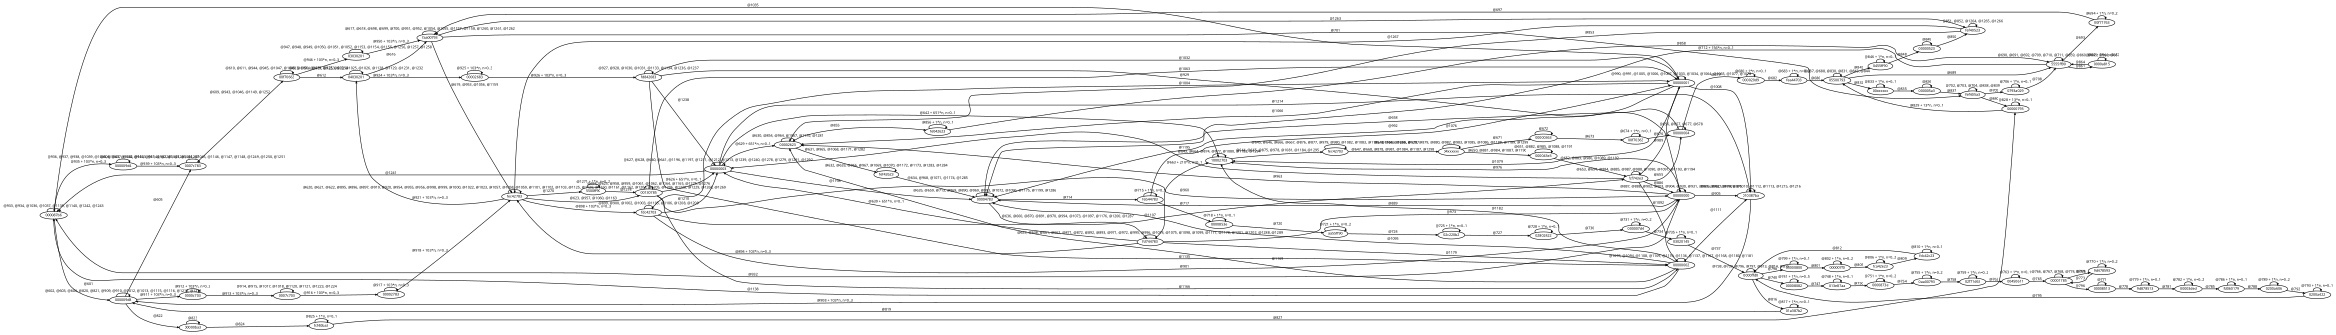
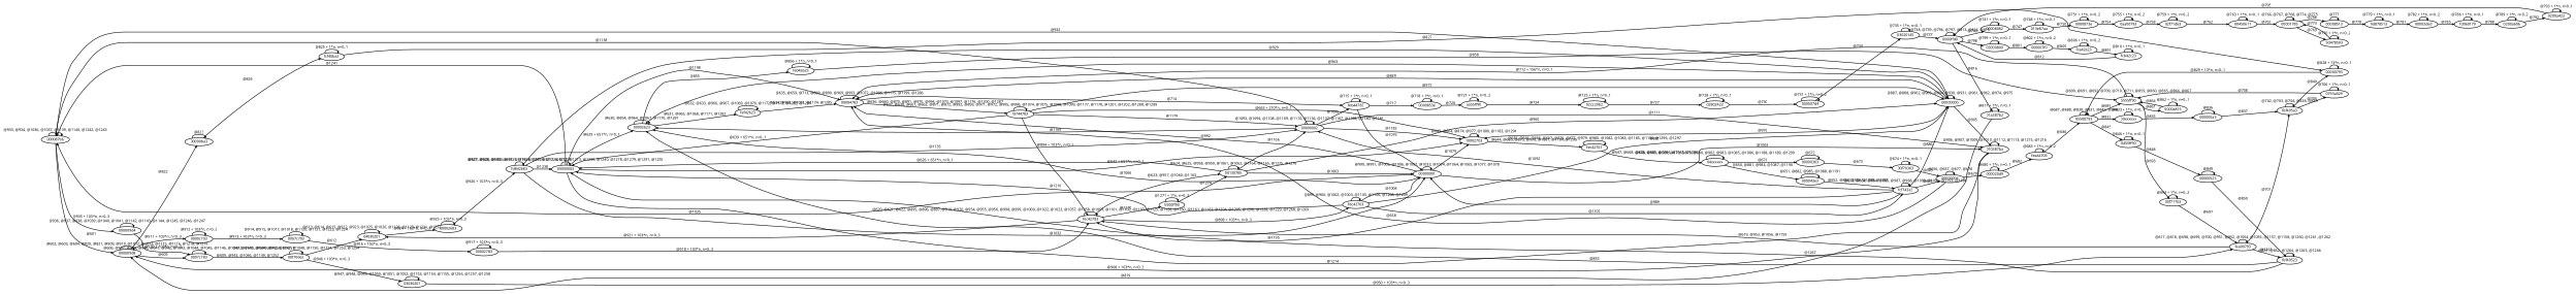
  digraph {
    fontname="Noto Sans"
    rankdir=LR
    node [fontname="Noto Sans" fontsize=20 penwidth=3 shape=oval style=rounded]
    edge [arrowsize=1 color=black fontname="Noto Sans" fontsize=20 penwidth=3 style=bold]
    "000087b6"
    "000009d8"
    "000009d4"
    "0007c783"
    "00000ba3"
    "0000c703"
    "00f70663"
    fcf40ba3
    "0007c703"
    04030201
    03030201
    faa00793
    00002683
    fec42783
    fef405a3
    fef40523
    fd842683
    00130785
    fdc42703
    "5500ff90"
    "0793a029"
    00000793
    00002623
    00000003
    00000000
    00000001
    00000002
    fcf743e3
    00004783
    n30 [label=10002703]
    "010387ba"
    fef42623
    fe042623
    fd744783
    feb44783
    fec42703
    "5555ff90"
    "0000853e"
    "04xxxxxx"
    "000043e3"
    00000363
    "00f70363"
    00000004
    "000020d9"
    fea44703
    05500793
    "00xxxxxx"
    "0455ff90"
    "00f71763"
    "0000a815"
    "000005a3"
    00000523
    aa55ff90
    "02c220b2"
    02802422
    "000007d4"
    03020145
    "0000ffd0"
    00008082
    03000800
    "01a387b2"
    "013e87aa"
    "000007f0"
    "0000873e"
    "0aa00793"
    "02f71d63"
    00450611
    00001785
    "9d478593"
    00008513
    "9d878513"
    "00003ded"
    fd060179
    "0200a606"
    "0200a422"
    fca42e23
    fcb42c23
    00002783
    "000087b6" -> "000087b6" [label="@933, @934, @1036, @1037, @1139, @1140, @1242, @1243"]
    "000087b6" -> "000009d8" [label="@601"]
    "000087b6" -> "000009d4" [label="@935 + 103*n, n=0..3"]
    "000009d8" -> "000009d8" [label="@602, @603, @604, @820, @821, @909, @910, @1012, @1013, @1115, @1116, @1218, @1219"]
    "000009d8" -> "0007c783" [label="@605"]
    "000009d8" -> "00000ba3" [label="@822"]
    "000009d8" -> "0000c703" [label="@911 + 103*n, n=0..3"]
    "000009d4" -> "000009d4" [label="@936, @937, @938, @1039, @1040, @1041, @1142, @1143, @1144, @1245, @1246, @1247"]
    "000009d4" -> "0007c783" [label="@939 + 103*n, n=0..3"]
    "0007c783" -> "0007c783" [label="@606, @607, @608, @940, @941, @942, @1043, @1044, @1045, @1146, @1147, @1148, @1249, @1250, @1251"]
    "0007c783" -> "00f70663" [label="@609, @943, @1046, @1149, @1252"]
    "00000ba3" -> "00000ba3" [label="@823"]
    "00000ba3" -> fcf40ba3 [label="@824"]
    "0000c703" -> "0000c703" [label="@912 + 103*n, n=0..3"]
    "0000c703" -> "0007c703" [label="@913 + 103*n, n=0..3"]
    "00f70663" -> "00f70663" [label="@610, @611, @944, @945, @1047, @1048, @1150, @1151, @1253, @1254"]
    "00f70663" -> 04030201 [label="@612"]
    "00f70663" -> 03030201 [label="@946 + 103*n, n=0..3"]
    fcf40ba3 -> fcf40ba3 [label="@825 + 1*n, n=0..1"]
    fcf40ba3 -> 00000793 [label="@827"]
    "0007c703" -> "0007c703" [label="@914, @915, @1017, @1018, @1120, @1121, @1223, @1224"]
    "0007c703" -> 00002783 [label="@916 + 103*n, n=0..3"]
    04030201 -> 04030201 [label="@613, @614, @615, @922, @923, @1025, @1026, @1128, @1129, @1231, @1232"]
-   04030201 -> faa00793 [label="@616"]
    04030201 -> 00002683 [label="@924 + 103*n, n=0..3"]
    03030201 -> 03030201 [label="@947, @948, @949, @1050, @1051, @1052, @1153, @1154, @1155, @1256, @1257, @1258"]
    03030201 -> faa00793 [label="@950 + 103*n, n=0..3"]
    faa00793 -> faa00793 [label="@617, @618, @698, @699, @700, @951, @952, @1054, @1055, @1157, @1158, @1260, @1261, @1262"]
    faa00793 -> fec42783 [label="@619, @953, @1056, @1159"]
    faa00793 -> fef405a3 [label="@701"]
    faa00793 -> fef40523 [label="@1263"]
    00002683 -> 00002683 [label="@925 + 103*n, n=0..3"]
    00002683 -> fd842683 [label="@926 + 103*n, n=0..3"]
    fec42783 -> 04030201 [label="@921 + 103*n, n=0..3"]
    fec42783 -> fec42783 [label="@620, @621, @622, @895, @896, @897, @919, @920, @954, @955, @956, @998, @999, @1000, @1022, @1023, @1057, @1058, @1059, @1101, @1102, @1103, @1125, @1126, @1160, @1161, @1162, @1204, @1205, @1206, @1228, @1229, @1268, @1269"]
    fec42783 -> 00130785 [label="@623, @957, @1060, @1163"]
    fec42783 -> fdc42703 [label="@898 + 103*n, n=0..3"]
    fec42783 -> "5500ff90" [label="@1270"]
    fef405a3 -> fef405a3 [label="@702, @703, @704, @838, @839"]
    fef405a3 -> "0793a029" [label="@705"]
    fef405a3 -> 00000793 [label="@840"]
    fef40523 -> fec42783 [label="@1267"]
    fef40523 -> fef40523 [label="@851, @852, @1264, @1265, @1266"]
    fef40523 -> 00002623 [label="@853"]
    fd842683 -> fd842683 [label="@927, @928, @1030, @1031, @1133, @1134, @1236, @1237"]
    fd842683 -> 00000003 [label="@1238"]
    fd842683 -> 00000000 [label="@929"]
    fd842683 -> 00000001 [label="@1032"]
    fd842683 -> 00000002 [label="@1135"]
    00130785 -> 00130785 [label="@624, @625, @958, @959, @1061, @1062, @1164, @1165, @1275, @1276"]
    00130785 -> 00000003 [label="@626 + 651*n, n=0..1"]
    00130785 -> 00000000 [label="@960"]
    00130785 -> 00000001 [label="@1063"]
    00130785 -> 00000002 [label="@1166"]
    fdc42703 -> fdc42703 [label="@899, @900, @1002, @1003, @1105, @1106, @1208, @1209"]
    fdc42703 -> 00000003 [label="@1210"]
    fdc42703 -> 00000000 [label="@901"]
    fdc42703 -> 00000001 [label="@1004"]
    fdc42703 -> fcf743e3 [label="@1107"]
    "5500ff90" -> 00130785 [label="@1274"]
    "5500ff90" -> "5500ff90" [label="@1271 + 1*n, n=0..2"]
    "0793a029" -> "0793a029" [label="@706 + 1*n, n=0..1"]
    "0793a029" -> "5555ff90" [label="@708"]
    00000793 -> 00000793 [label="@828 + 13*n, n=0..1"]
    00000793 -> 05500793 [label="@829 + 13*n, n=0..1"]
    00002623 -> 00002623 [label="@630, @854, @964, @1067, @1170, @1281"]
    00002623 -> fef42623 [label="@631, @965, @1068, @1171, @1282"]
    00002623 -> fe042623 [label="@855"]
    00000003 -> "000087b6" [label="@1241"]
    00000003 -> 00002623 [label="@629 + 651*n, n=0..1"]
    00000003 -> 00000003 [label="@627, @628, @640, @641, @1196, @1197, @1211, @1212, @1213, @1239, @1240, @1278, @1279, @1291, @1292"]
    00000003 -> 00004783 [label="@1198"]
    00000003 -> n30 [label="@642 + 651*n, n=0..1"]
    00000003 -> "010387ba" [label="@1214"]
    00000000 -> "000087b6" [label="@932"]
    00000000 -> 00002623 [label="@963"]
    00000000 -> 00000000 [label="@887, @888, @902, @903, @904, @930, @931, @961, @962, @974, @975"]
    00000000 -> 00004783 [label="@889"]
    00000000 -> n30 [label="@976"]
    00000000 -> "010387ba" [label="@905"]
    00000001 -> "000087b6" [label="@1035"]
    00000001 -> 00002623 [label="@1066"]
    00000001 -> 00000001 [label="@990, @991, @1005, @1006, @1007, @1033, @1034, @1064, @1065, @1077, @1078"]
    00000001 -> 00004783 [label="@992"]
    00000001 -> n30 [label="@1079"]
    00000001 -> "010387ba" [label="@1008"]
    00000002 -> "000087b6" [label="@1138"]
    00000002 -> 00002623 [label="@1169"]
    00000002 -> 00000002 [label="@1093, @1094, @1108, @1109, @1110, @1136, @1137, @1167, @1168, @1180, @1181"]
-   00000002 -> 00004783 [label="@1095"]
+   00000002 -> feb44783 [label="@1095"]
    00000002 -> n30 [label="@1182"]
    00000002 -> "010387ba" [label="@1111"]
    fcf743e3 -> 00000003 [label="@1195"]
    fcf743e3 -> 00000000 [label="@886"]
    fcf743e3 -> 00000001 [label="@989"]
    fcf743e3 -> 00000002 [label="@1092"]
    fcf743e3 -> fcf743e3 [label="@653, @654, @884, @885, @987, @988, @1090, @1091, @1193, @1194"]
    fcf743e3 -> 00000004 [label="@655"]
    00004783 -> 00004783 [label="@635, @659, @713, @869, @890, @969, @993, @1072, @1096, @1175, @1199, @1286"]
    00004783 -> fd744783 [label="@636, @660, @870, @891, @970, @994, @1073, @1097, @1176, @1200, @1287"]
    00004783 -> feb44783 [label="@714"]
    n30 -> n30 [label="@643, @664, @874, @977, @1080, @1183, @1294"]
    n30 -> fec42703 [label="@644, @665, @875, @978, @1081, @1184, @1295"]
    "010387ba" -> "000009d8" [label="@908 + 103*n, n=0..3"]
    "010387ba" -> "010387ba" [label="@906, @907, @1009, @1010, @1112, @1113, @1215, @1216"]
    fef42623 -> 00004783 [label="@634, @968, @1071, @1174, @1285"]
    fef42623 -> fef42623 [label="@632, @633, @966, @967, @1069, @1070, @1172, @1173, @1283, @1284"]
    fe042623 -> fe042623 [label="@856 + 1*n, n=0..1"]
    fe042623 -> "5555ff90" [label="@858"]
    fd744783 -> fec42783 [label="@894 + 103*n, n=0..3"]
    fd744783 -> 00000003 [label="@639 + 651*n, n=0..1"]
    fd744783 -> 00000000 [label="@973"]
    fd744783 -> 00000002 [label="@1179"]
    fd744783 -> n30 [label="@663 + 210*n, n=0..1"]
    fd744783 -> fd744783 [label="@637, @638, @661, @662, @871, @872, @892, @893, @971, @972, @995, @996, @1074, @1075, @1098, @1099, @1177, @1178, @1201, @1202, @1288, @1289"]
    feb44783 -> 00000001 [label="@1076"]
    feb44783 -> feb44783 [label="@715 + 1*n, n=0..1"]
    feb44783 -> "0000853e" [label="@717"]
    fec42703 -> fec42703 [label="@645, @646, @666, @667, @876, @877, @979, @980, @1082, @1083, @1185, @1186, @1296, @1297"]
    fec42703 -> "04xxxxxx" [label="@647, @668, @878, @981, @1084, @1187, @1298"]
    "5555ff90" -> 00004783 [label="@712 + 156*n, n=0..1"]
    "5555ff90" -> "5555ff90" [label="@690, @691, @692, @709, @710, @711, @859, @860, @865, @866, @867"]
    "5555ff90" -> "00f71763" [label="@693"]
    "5555ff90" -> "0000a815" [label="@861"]
    "0000853e" -> "0000853e" [label="@718 + 1*n, n=0..1"]
    "0000853e" -> aa55ff90 [label="@720"]
    "04xxxxxx" -> "04xxxxxx" [label="@648, @649, @669, @670, @879, @880, @982, @983, @1085, @1086, @1188, @1189, @1299"]
    "04xxxxxx" -> "000043e3" [label="@650, @881, @984, @1087, @1190"]
    "04xxxxxx" -> 00000363 [label="@671"]
    "000043e3" -> fcf743e3 [label="@652, @883, @986, @1089, @1192"]
    "000043e3" -> "000043e3" [label="@651, @882, @985, @1088, @1191"]
    00000363 -> 00000363 [label="@672"]
    00000363 -> "00f70363" [label="@673"]
    "00f70363" -> "00f70363" [label="@674 + 1*n, n=0..1"]
    "00f70363" -> 00000004 [label="@676"]
    00000004 -> 00004783 [label="@658"]
    00000004 -> 00000004 [label="@656, @657, @677, @678"]
    00000004 -> "000020d9" [label="@679"]
    "000020d9" -> "000020d9" [label="@680 + 1*n, n=0..1"]
    "000020d9" -> fea44703 [label="@682"]
    fea44703 -> fea44703 [label="@683 + 1*n, n=0..2"]
    fea44703 -> 05500793 [label="@686"]
    05500793 -> "5555ff90" [label="@689"]
    05500793 -> 05500793 [label="@687, @688, @830, @831, @843, @844"]
    05500793 -> "00xxxxxx" [label="@832"]
    05500793 -> "0455ff90" [label="@845"]
    "00xxxxxx" -> "00xxxxxx" [label="@833 + 1*n, n=0..1"]
    "00xxxxxx" -> "000005a3" [label="@835"]
    "0455ff90" -> "0455ff90" [label="@846 + 1*n, n=0..1"]
    "0455ff90" -> 00000523 [label="@848"]
    "00f71763" -> faa00793 [label="@697"]
    "00f71763" -> "00f71763" [label="@694 + 1*n, n=0..2"]
    "0000a815" -> "5555ff90" [label="@864"]
    "0000a815" -> "0000a815" [label="@862 + 1*n, n=0..1"]
    "000005a3" -> fef405a3 [label="@837"]
    "000005a3" -> "000005a3" [label="@836"]
    00000523 -> fef40523 [label="@850"]
    00000523 -> 00000523 [label="@849"]
    aa55ff90 -> aa55ff90 [label="@721 + 1*n, n=0..2"]
    aa55ff90 -> "02c220b2" [label="@724"]
    "02c220b2" -> "02c220b2" [label="@725 + 1*n, n=0..1"]
    "02c220b2" -> 02802422 [label="@727"]
    02802422 -> 02802422 [label="@728 + 1*n, n=0..1"]
    02802422 -> "000007d4" [label="@730"]
    "000007d4" -> "000007d4" [label="@731 + 1*n, n=0..2"]
    "000007d4" -> 03020145 [label="@734"]
    03020145 -> 03020145 [label="@735 + 1*n, n=0..1"]
    03020145 -> "0000ffd0" [label="@737"]
    "0000ffd0" -> "0000ffd0" [label="@738, @739, @796, @797, @813, @814, @815"]
    "0000ffd0" -> 00008082 [label="@740"]
    "0000ffd0" -> 03000800 [label="@798"]
    "0000ffd0" -> "01a387b2" [label="@816"]
    00008082 -> 00008082 [label="@741 + 1*n, n=0..5"]
    00008082 -> "013e87aa" [label="@747"]
    03000800 -> 03000800 [label="@799 + 1*n, n=0..1"]
    03000800 -> "000007f0" [label="@801"]
    "01a387b2" -> "000009d8" [label="@819"]
    "01a387b2" -> "01a387b2" [label="@817 + 1*n, n=0..1"]
    "013e87aa" -> "013e87aa" [label="@748 + 1*n, n=0..1"]
    "013e87aa" -> "0000873e" [label="@750"]
    "000007f0" -> "000007f0" [label="@802 + 1*n, n=0..2"]
    "000007f0" -> fca42e23 [label="@805"]
    "0000873e" -> "0000873e" [label="@751 + 1*n, n=0..2"]
    "0000873e" -> "0aa00793" [label="@754"]
    "0aa00793" -> "0aa00793" [label="@755 + 1*n, n=0..2"]
    "0aa00793" -> "02f71d63" [label="@758"]
    "02f71d63" -> "02f71d63" [label="@759 + 1*n, n=0..2"]
    "02f71d63" -> 00450611 [label="@762"]
    00450611 -> 00450611 [label="@763 + 1*n, n=0..1"]
    00450611 -> 00001785 [label="@765"]
    00001785 -> 00001785 [label="@766, @767, @768, @774, @775"]
    00001785 -> "9d478593" [label="@769"]
    00001785 -> 00008513 [label="@796"]
    "9d478593" -> 00001785 [label="@773"]
    "9d478593" -> "9d478593" [label="@770 + 1*n, n=0..2"]
    00008513 -> 00008513 [label="@777"]
    00008513 -> "9d878513" [label="@778"]
    "9d878513" -> "9d878513" [label="@779 + 1*n, n=0..1"]
    "9d878513" -> "00003ded" [label="@781"]
    "00003ded" -> "00003ded" [label="@782 + 1*n, n=0..2"]
    "00003ded" -> fd060179 [label="@785"]
    fd060179 -> fd060179 [label="@786 + 1*n, n=0..1"]
    fd060179 -> "0200a606" [label="@788"]
    "0200a606" -> "0200a606" [label="@789 + 1*n, n=0..2"]
    "0200a606" -> "0200a422" [label="@792"]
    "0200a422" -> "0000ffd0" [label="@795"]
    "0200a422" -> "0200a422" [label="@793 + 1*n, n=0..1"]
    fca42e23 -> fca42e23 [label="@806 + 1*n, n=0..2"]
    fca42e23 -> fcb42c23 [label="@809"]
    fcb42c23 -> "0000ffd0" [label="@812"]
    fcb42c23 -> fcb42c23 [label="@810 + 1*n, n=0..1"]
    00002783 -> fec42783 [label="@918 + 103*n, n=0..3"]
    00002783 -> 00002783 [label="@917 + 103*n, n=0..3"]
  }
